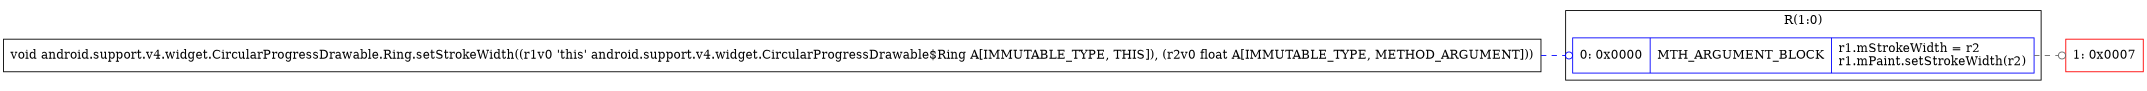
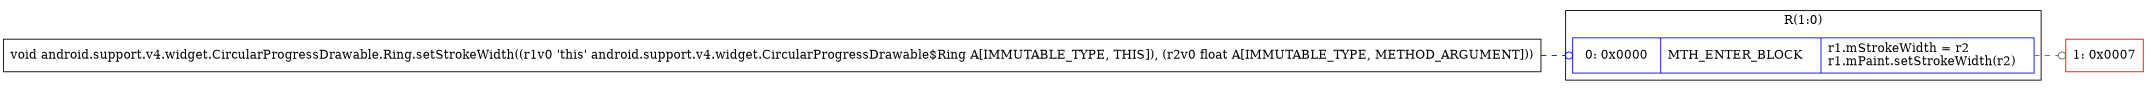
  digraph {
    rankdir=LR
    node [shape=record]
    edge [style=dashed arrowhead=odot]
-   n1 [color=blue label="{0\:\ 0x0000|MTH_ARGUMENT_BLOCK\l|r1.mStrokeWidth = r2\lr1.mPaint.setStrokeWidth(r2)\l}"]
+   n1 [color=blue label="{0\:\ 0x0000|MTH_ENTER_BLOCK\l|r1.mStrokeWidth = r2\lr1.mPaint.setStrokeWidth(r2)\l}"]
    n2 [color=red label="{1\:\ 0x0007}"]
    n3 [label="{void android.support.v4.widget.CircularProgressDrawable.Ring.setStrokeWidth((r1v0 'this' android.support.v4.widget.CircularProgressDrawable$Ring A[IMMUTABLE_TYPE, THIS]), (r2v0 float A[IMMUTABLE_TYPE, METHOD_ARGUMENT])) }"]
    subgraph cluster_1 {
      label="R(1:0)"
      n1
    }
    n1 -> n2 [color=gray40]
    n3 -> n1 [color=blue]
  }
